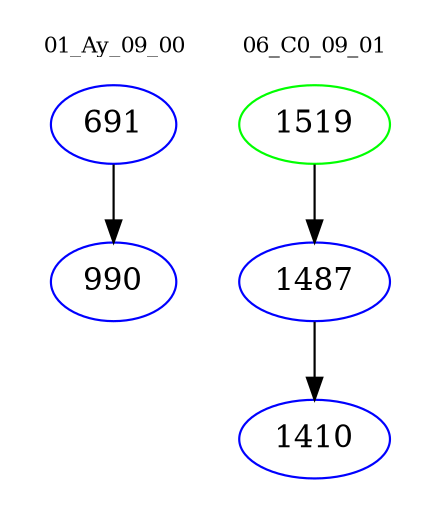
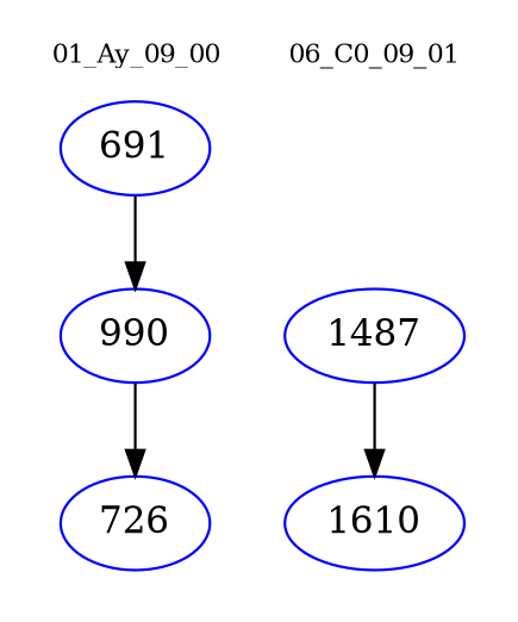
  digraph {
    node [color=blue]
    edge [color=black]
    n1 [label=691]
    n2 [label=990]
-   n4 [color=green label=1519]
+   n3 [label=726]
    n5 [label=1487]
-   n6 [label=1410]
+   n6 [label=1610]
    subgraph cluster_1 {
      color=white
      fontsize=10
      label="01_Ay_09_00"
      n1
      n2
+     n3
    }
    subgraph cluster_2 {
      color=white
      fontsize=10
      label="06_C0_09_01"
-     n4
      n5
      n6
    }
    n1 -> n2
-   n4 -> n5
+   n2 -> n3
    n5 -> n6
  }
